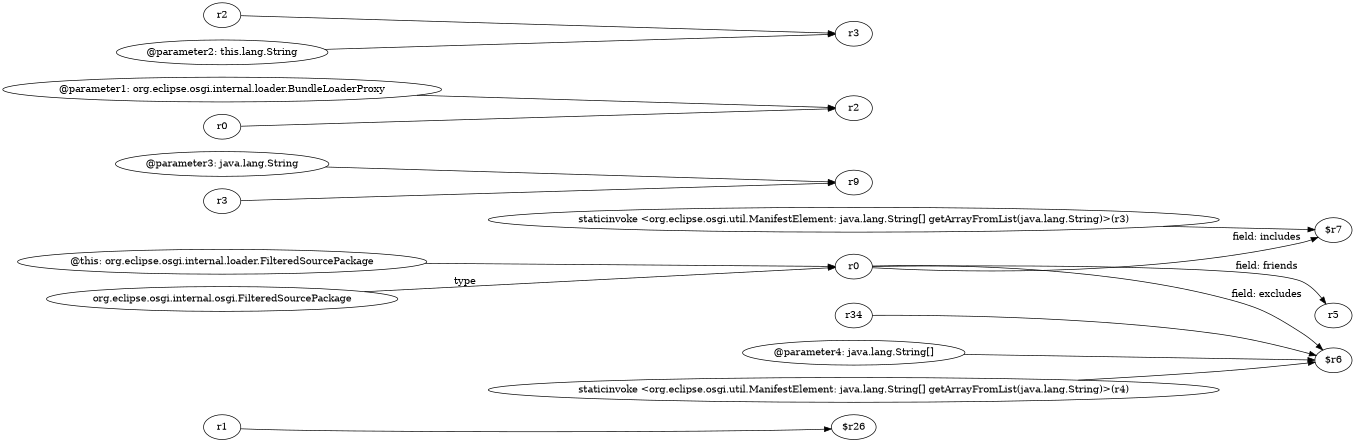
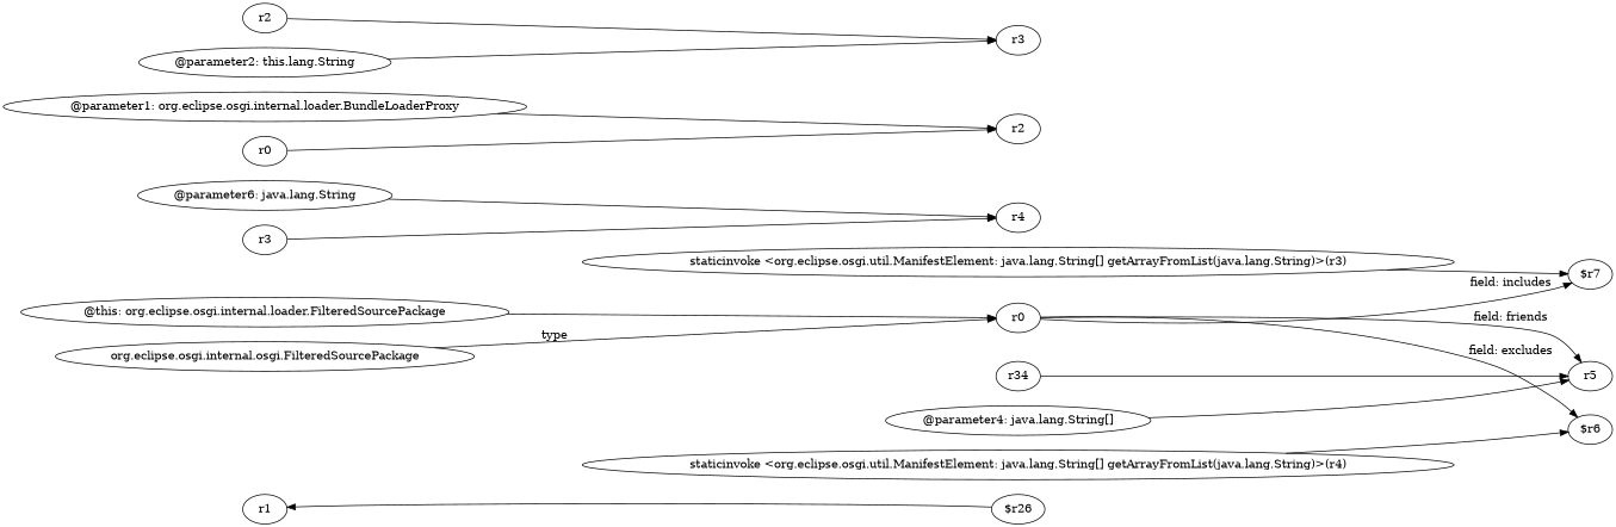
  digraph {
    rankdir=LR
    n1 [label=r1]
    n2 [label=r0]
    n3 [label="$r7"]
    n4 [label=r5]
    n5 [label="$r6"]
    n6 [label="@parameter4: java.lang.String[]"]
-   n7 [label="@parameter3: java.lang.String"]
-   n8 [label=r9]
+   n7 [label="@parameter6: java.lang.String"]
+   n8 [label=r4]
    n9 [label="staticinvoke <org.eclipse.osgi.util.ManifestElement: java.lang.String[] getArrayFromList(java.lang.String)>(r4)"]
    n10 [label=r3]
    n11 [label=r34]
    n12 [label="@parameter1: org.eclipse.osgi.internal.loader.BundleLoaderProxy"]
    n13 [label=r2]
    n14 [label=r0]
    n15 [label=r2]
    n16 [label=r3]
    n17 [label="$r26"]
    n18 [label="@this: org.eclipse.osgi.internal.loader.FilteredSourcePackage"]
    n19 [label="org.eclipse.osgi.internal.osgi.FilteredSourcePackage"]
    n20 [label="@parameter2: this.lang.String"]
    n21 [label="staticinvoke <org.eclipse.osgi.util.ManifestElement: java.lang.String[] getArrayFromList(java.lang.String)>(r3)"]
    n2 -> n3 [label="field: includes"]
    n2 -> n4 [label="field: friends"]
    n2 -> n5 [label="field: excludes"]
-   n6 -> n5
+   n6 -> n4
    n7 -> n8
    n9 -> n5
    n10 -> n8
-   n11 -> n5
+   n11 -> n4
    n12 -> n13
    n14 -> n13
    n15 -> n16
-   n1 -> n17
+   n17 -> n1
    n18 -> n2
    n19 -> n2 [label=type]
    n20 -> n16
    n21 -> n3
  }
